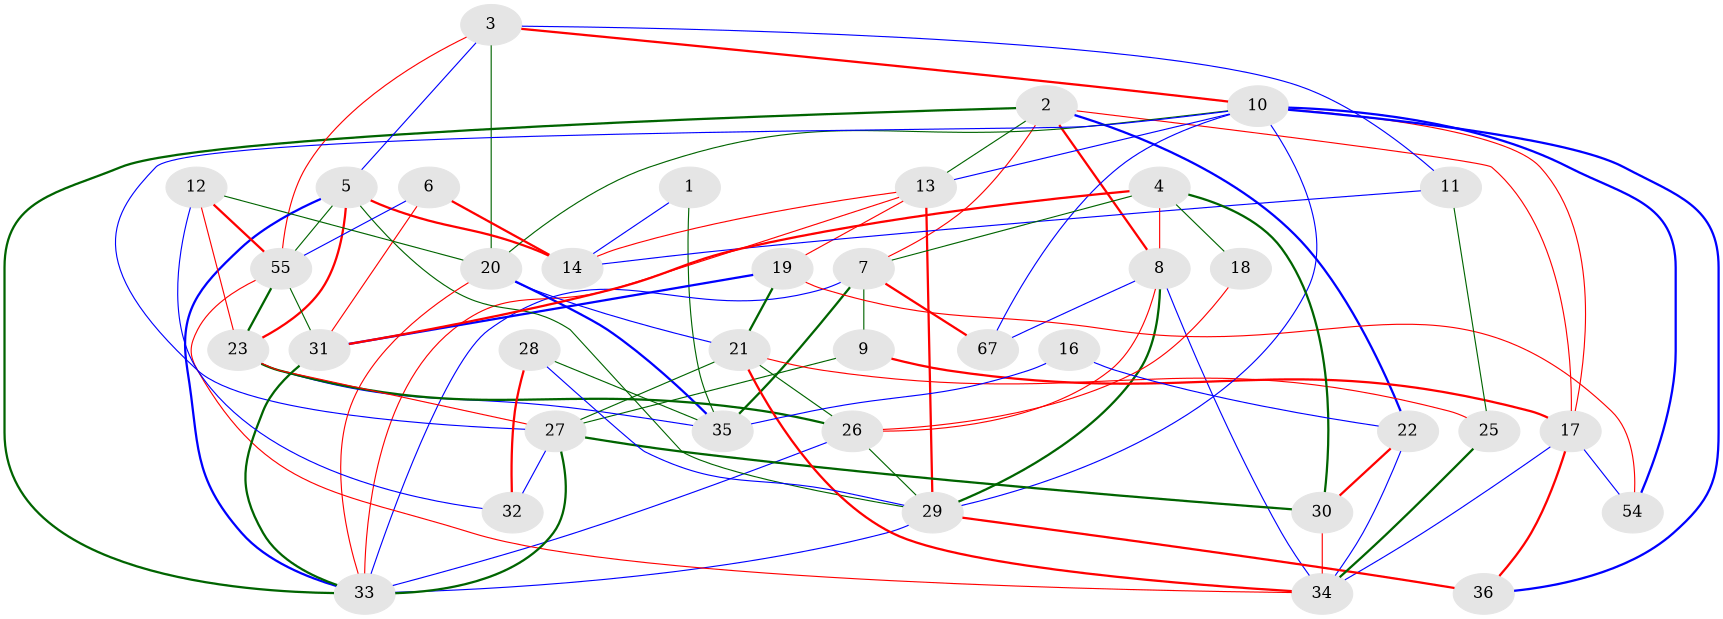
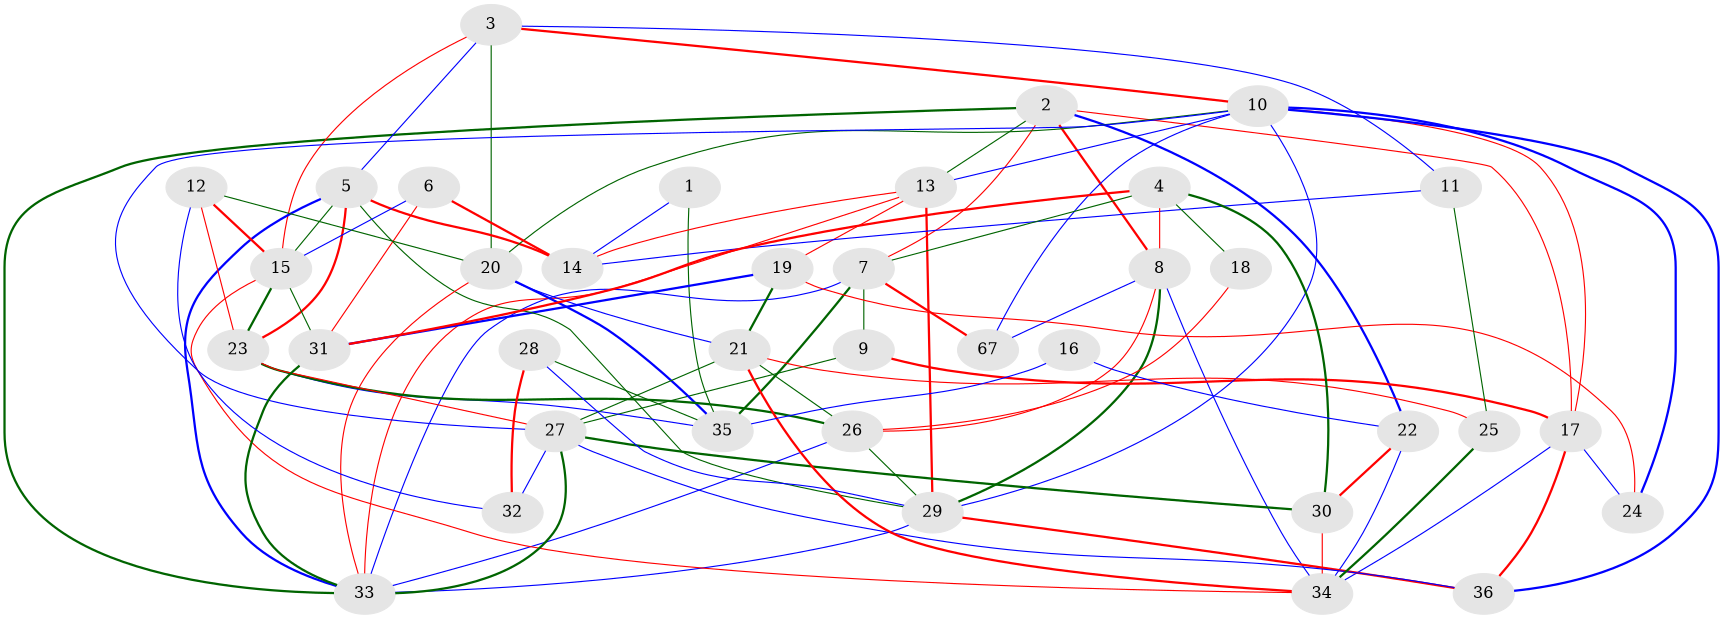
  graph {
    node [color=gray90 style=filled]
    edge [color=red style=solid weight=1.0]
    1
    14
    35
    2
    7
    8
    13
    17
    22
    33
    9
    n12 [label=67]
    29
    26
    34
    19
-   24 [label=54]
+   24
    36
    30
    3
    5
    10
    11
-   15 [label=55]
+   15
    20
    23
    27
    25
    31
    21
    4
    18
    6
    32
    12
    16
    28
    1 -- 14 [color=blue]
    1 -- 35 [color=darkgreen]
    2 -- 7
    2 -- 8 [style=bold]
    2 -- 13 [color=darkgreen]
    2 -- 17
    2 -- 22 [color=blue style=bold]
    2 -- 33 [color=darkgreen style=bold]
    7 -- 35 [color=darkgreen style=bold]
    7 -- 33 [color=blue]
    7 -- 9 [color=darkgreen]
    7 -- n12 [style=bold]
    8 -- n12 [color=blue]
    8 -- 29 [color=darkgreen style=bold weight=2.0]
    8 -- 26
    8 -- 34 [color=blue]
    13 -- 14
    13 -- 33
    13 -- 29 [style=bold weight=2.0]
    13 -- 19
    17 -- 34 [color=blue]
    17 -- 24 [color=blue]
    17 -- 36 [style=bold]
    22 -- 34 [color=blue]
    22 -- 30 [style=bold]
    9 -- 17 [style=bold weight=2.0]
    9 -- 27 [color=darkgreen]
    29 -- 33 [color=blue]
    29 -- 36 [style=bold]
    26 -- 33 [color=blue]
    26 -- 29 [color=darkgreen]
    19 -- 24
    19 -- 31 [color=blue style=bold]
    19 -- 21 [color=darkgreen style=bold]
    30 -- 34
    3 -- 5 [color=blue]
    3 -- 10 [style=bold]
    3 -- 11 [color=blue]
    3 -- 15
    3 -- 20 [color=darkgreen]
    5 -- 14 [style=bold]
    5 -- 33 [color=blue style=bold]
    5 -- 29 [color=darkgreen]
    5 -- 15 [color=darkgreen]
    5 -- 23 [style=bold]
    10 -- 13 [color=blue]
    10 -- 17
    10 -- n12 [color=blue]
    10 -- 29 [color=blue weight=2.0]
    10 -- 24 [color=blue style=bold]
    10 -- 36 [color=blue style=bold]
    10 -- 20 [color=darkgreen]
    10 -- 27 [color=blue]
    11 -- 14 [color=blue weight=2.0]
    11 -- 25 [color=darkgreen]
    15 -- 34
    15 -- 23 [color=darkgreen style=bold]
    15 -- 31 [color=darkgreen]
    20 -- 35 [color=blue style=bold]
    20 -- 33
    20 -- 21 [color=blue]
    23 -- 35 [color=blue]
    23 -- 26 [color=darkgreen style=bold weight=2.0]
    23 -- 27
    27 -- 33 [color=darkgreen style=bold]
+   27 -- 36 [color=blue]
    27 -- 30 [color=darkgreen style=bold]
    27 -- 32 [color=blue]
    25 -- 34 [color=darkgreen style=bold]
    31 -- 33 [color=darkgreen style=bold]
    21 -- 26 [color=darkgreen weight=2.0]
    21 -- 34 [style=bold]
    21 -- 27 [color=darkgreen]
    21 -- 25
    4 -- 7 [color=darkgreen]
    4 -- 8
    4 -- 30 [color=darkgreen style=bold]
    4 -- 31 [style=bold]
    4 -- 18 [color=darkgreen]
    18 -- 26
    6 -- 14 [style=bold]
    6 -- 15 [color=blue weight=2.0]
    6 -- 31
    12 -- 15 [style=bold]
    12 -- 20 [color=darkgreen]
    12 -- 23
    12 -- 32 [color=blue]
    16 -- 35 [color=blue]
    16 -- 22 [color=blue]
    28 -- 35 [color=darkgreen]
    28 -- 29 [color=blue weight=2.0]
    28 -- 32 [style=bold]
  }
